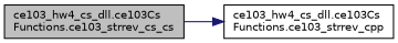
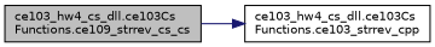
  digraph {
    rankdir=LR
    node [color=black fontname=Helvetica fontsize=10 shape=record style=filled]
-   n1 [fillcolor=grey75 fontcolor=black height=0.2 label="ce103_hw4_cs_dll.ce103Cs\lFunctions.ce103_strrev_cs_cs" width=0.4]
+   n1 [fillcolor=grey75 fontcolor=black height=0.2 label="ce103_hw4_cs_dll.ce103Cs\lFunctions.ce109_strrev_cs_cs" width=0.4]
    n2 [fillcolor=white height=0.2 label="ce103_hw4_cs_dll.ce103Cs\lFunctions.ce103_strrev_cpp" width=0.4]
    n1 -> n2 [color=midnightblue fontname=Helvetica fontsize=10 labelfontname=Helvetica labelfontsize=10 style=solid]
  }
